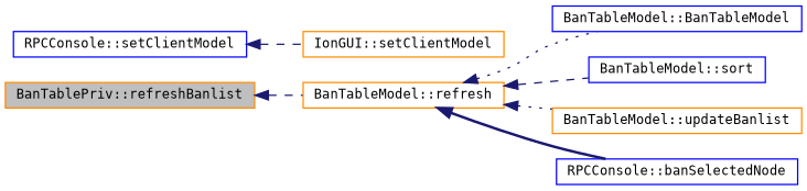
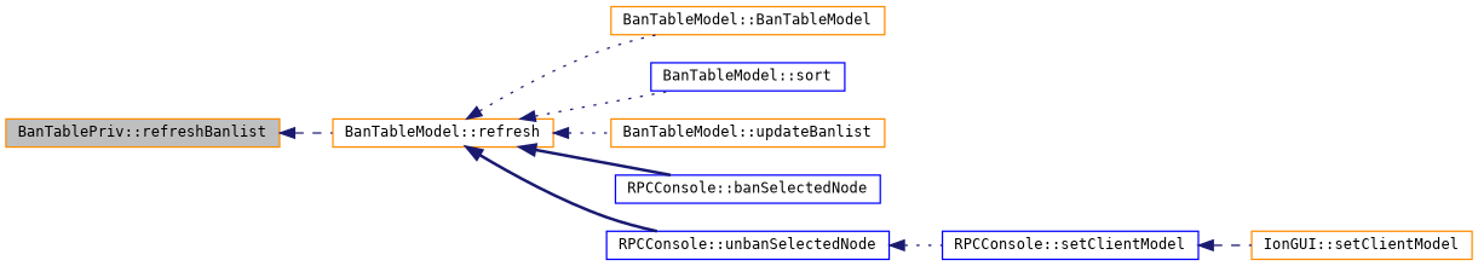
  digraph {
    fontname="DejaVu Sans Mono"
    rankdir=LR
    node [color=darkorange fillcolor=white fontname="DejaVu Sans Mono" fontsize=10 shape=record style=filled]
    edge [color=midnightblue dir=back fontname="DejaVu Sans Mono" fontsize=10 labelfontname=Helvetica labelfontsize=10 style=dotted]
    n1 [fillcolor=grey75 fontcolor=black height=0.2 label="BanTablePriv::refreshBanlist" width=0.4]
    n2 [height=0.2 label="BanTableModel::refresh" width=0.4]
-   n3 [color=blue height=0.2 label="BanTableModel::BanTableModel" width=0.4]
+   n3 [height=0.2 label="BanTableModel::BanTableModel" width=0.4]
    n4 [color=blue height=0.2 label="BanTableModel::sort" width=0.4]
    n5 [height=0.2 label="BanTableModel::updateBanlist" width=0.4]
    n6 [color=blue height=0.2 label="RPCConsole::banSelectedNode" width=0.4]
+   n7 [color=blue height=0.2 label="RPCConsole::unbanSelectedNode" width=0.4]
    n8 [color=blue height=0.2 label="RPCConsole::setClientModel" width=0.4]
    n9 [height=0.2 label="IonGUI::setClientModel" width=0.4]
    n1 -> n2 [style=dashed]
    n2 -> n3
-   n2 -> n4 [style=dashed]
+   n2 -> n4
    n2 -> n5
    n2 -> n6 [style=bold]
+   n2 -> n7 [style=bold]
+   n7 -> n8
    n8 -> n9 [style=dashed]
  }
